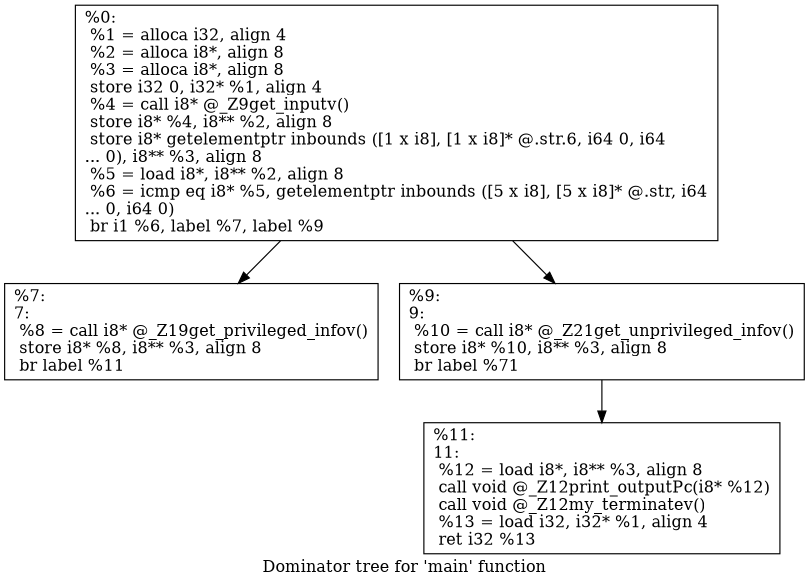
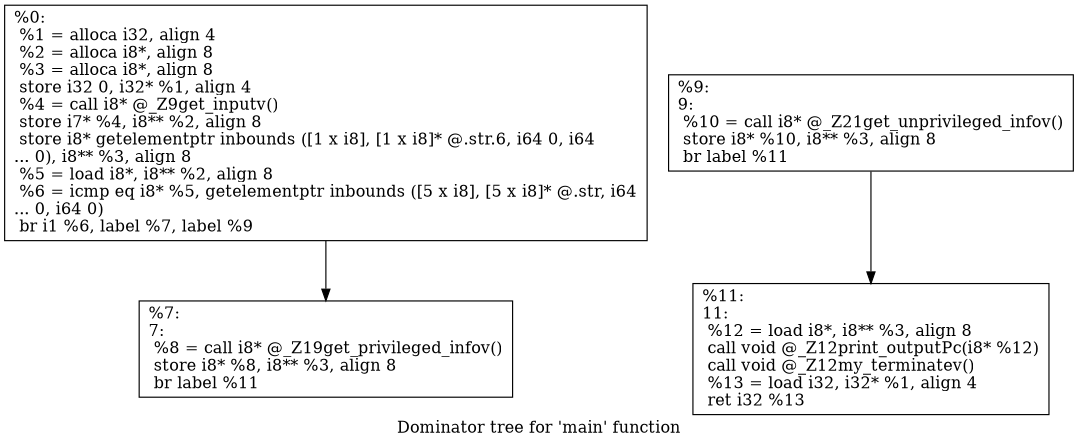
  digraph {
    label="Dominator tree for 'main' function"
    node [shape=record]
-   n1 [label="{%0:\l  %1 = alloca i32, align 4\l  %2 = alloca i8*, align 8\l  %3 = alloca i8*, align 8\l  store i32 0, i32* %1, align 4\l  %4 = call i8* @_Z9get_inputv()\l  store i8* %4, i8** %2, align 8\l  store i8* getelementptr inbounds ([1 x i8], [1 x i8]* @.str.6, i64 0, i64\l... 0), i8** %3, align 8\l  %5 = load i8*, i8** %2, align 8\l  %6 = icmp eq i8* %5, getelementptr inbounds ([5 x i8], [5 x i8]* @.str, i64\l... 0, i64 0)\l  br i1 %6, label %7, label %9\l}"]
+   n1 [label="{%0:\l  %1 = alloca i32, align 4\l  %2 = alloca i8*, align 8\l  %3 = alloca i8*, align 8\l  store i32 0, i32* %1, align 4\l  %4 = call i8* @_Z9get_inputv()\l  store i7* %4, i8** %2, align 8\l  store i8* getelementptr inbounds ([1 x i8], [1 x i8]* @.str.6, i64 0, i64\l... 0), i8** %3, align 8\l  %5 = load i8*, i8** %2, align 8\l  %6 = icmp eq i8* %5, getelementptr inbounds ([5 x i8], [5 x i8]* @.str, i64\l... 0, i64 0)\l  br i1 %6, label %7, label %9\l}"]
    n2 [label="{%7:\l7:                                                \l  %8 = call i8* @_Z19get_privileged_infov()\l  store i8* %8, i8** %3, align 8\l  br label %11\l}"]
-   n3 [label="{%9:\l9:                                                \l  %10 = call i8* @_Z21get_unprivileged_infov()\l  store i8* %10, i8** %3, align 8\l  br label %71\l}"]
+   n3 [label="{%9:\l9:                                                \l  %10 = call i8* @_Z21get_unprivileged_infov()\l  store i8* %10, i8** %3, align 8\l  br label %11\l}"]
    n4 [label="{%11:\l11:                                               \l  %12 = load i8*, i8** %3, align 8\l  call void @_Z12print_outputPc(i8* %12)\l  call void @_Z12my_terminatev()\l  %13 = load i32, i32* %1, align 4\l  ret i32 %13\l}"]
    n1 -> n2
-   n1 -> n3
    n3 -> n4
  }
